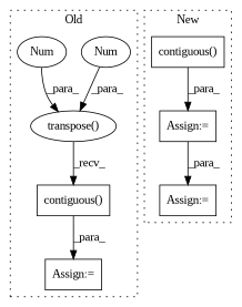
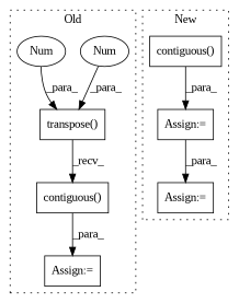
  digraph {
    fontname="Liberation Serif"
    node [a=75 l=3 shape=box fontname="Liberation Serif"]
    edge [fontname="Liberation Serif"]
    n1 [l=30 label="contiguous()" s=3245]
    n2 [a=68 label="Assign:=" s=3242]
-   n3 [l="12,1" label="transpose()" s="3245,3261" shape=ellipse]
+   n3 [l="12,1" label="transpose()" s="3245,3261"]
    n4 [a=76 l=1 label=Num s=3257 shape=ellipse]
    n5 [a=76 l=1 label=Num s=3260 shape=ellipse]
    n6 [l=38 label="contiguous()" s=3261]
    n7 [a=68 label="Assign:=" s=3465]
    n8 [a=68 label="Assign:=" s=4037]
    subgraph cluster_1 {
      label=Old
      style=dotted
      n1
      n2
      n3
      n4
      n5
    }
    subgraph cluster_2 {
      label=New
      style=dotted
      n6
      n7
      n8
    }
    n1 -> n2 [label=_para_]
    n3 -> n1 [label=_recv_]
    n4 -> n3 [label=_para_]
    n5 -> n3 [label=_para_]
    n6 -> n7 [label=_para_]
    n7 -> n8 [label=_para_]
  }
